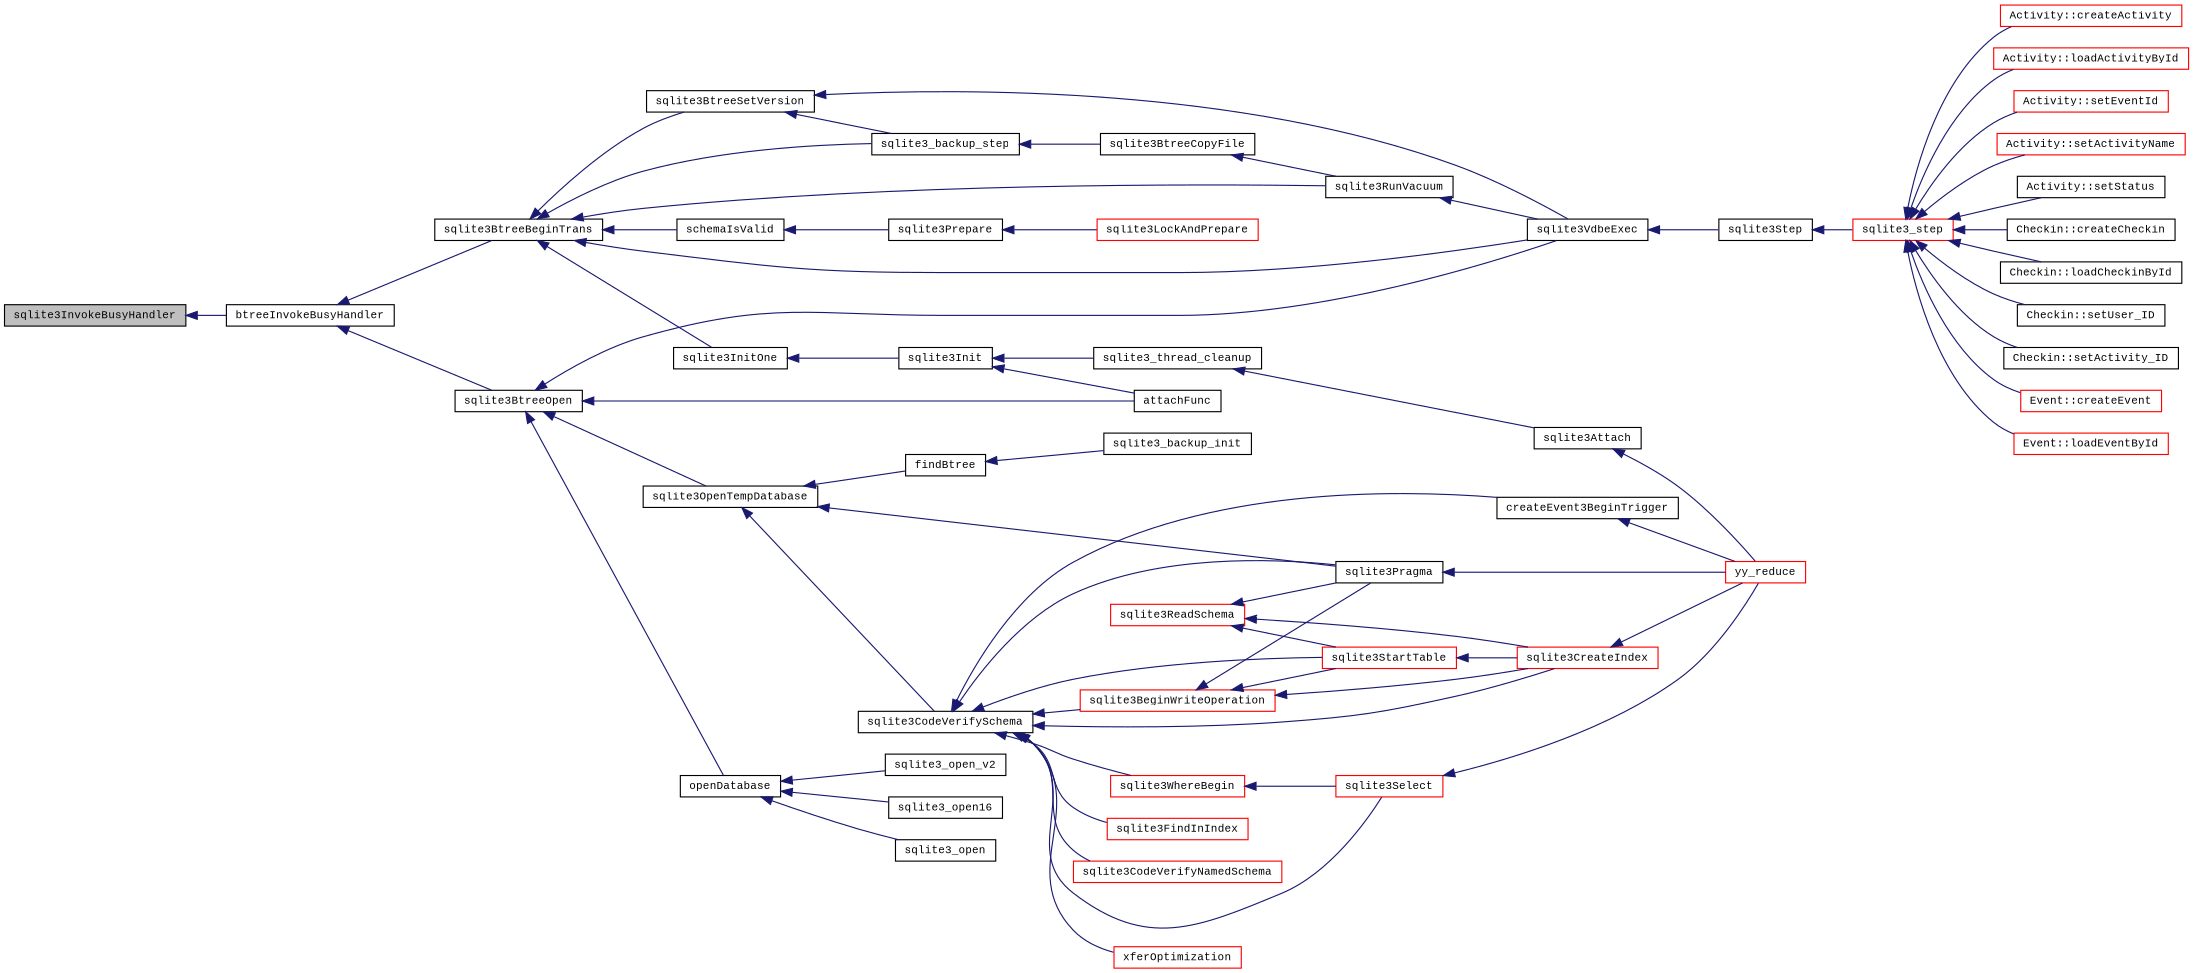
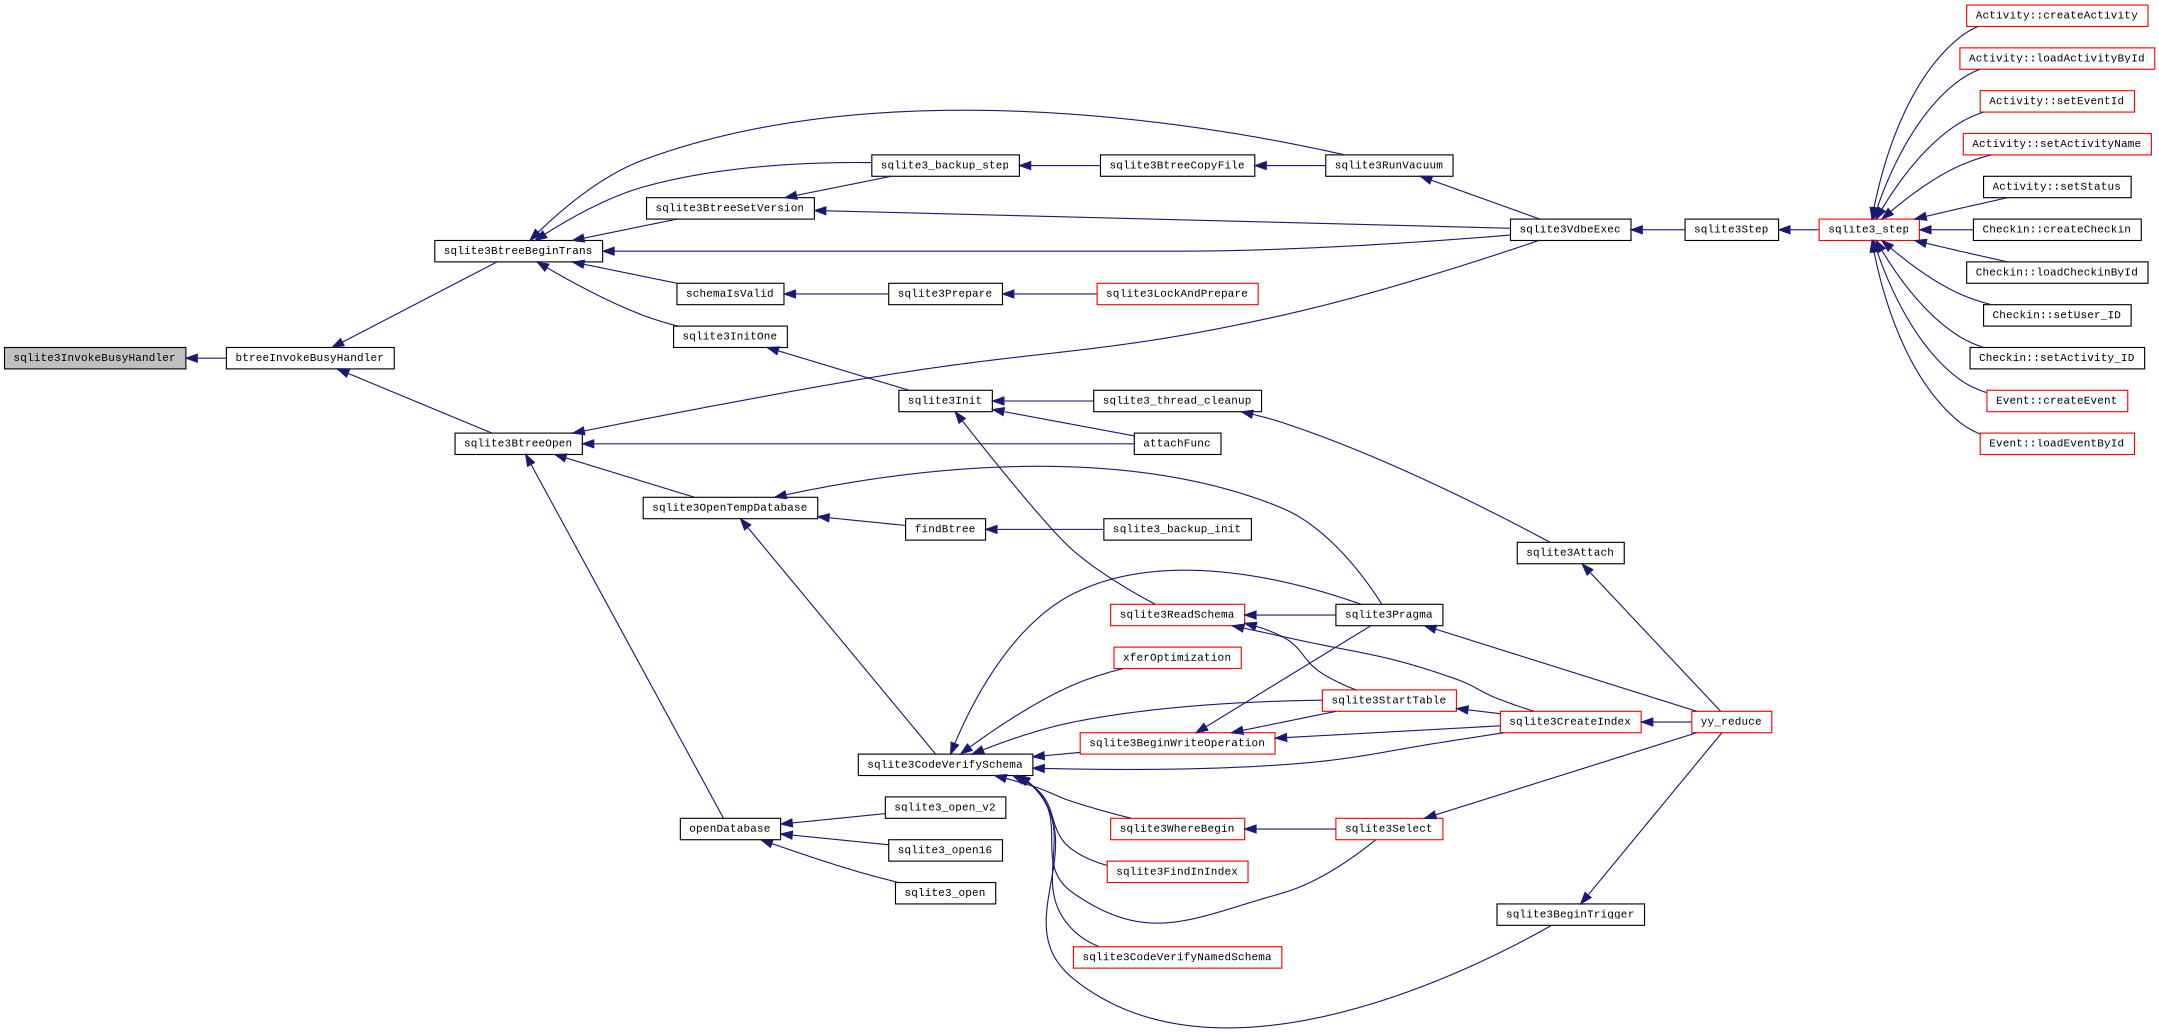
  digraph {
    fontname="Liberation Mono"
    rankdir=LR
    node [color=black fillcolor=white fontname="Liberation Mono" fontsize=10 shape=record style=filled]
    edge [color=midnightblue dir=back fontname="Liberation Mono" fontsize=10 labelfontname=FreeSans labelfontsize=10 style=solid]
    n1 [fillcolor=grey75 fontcolor=black height=0.2 label=sqlite3InvokeBusyHandler width=0.4]
    n2 [height=0.2 label=btreeInvokeBusyHandler width=0.4]
    n3 [height=0.2 label=sqlite3BtreeOpen width=0.4]
    n4 [height=0.2 label=sqlite3BtreeBeginTrans width=0.4]
    n5 [height=0.2 label=sqlite3VdbeExec width=0.4]
    n6 [height=0.2 label=attachFunc width=0.4]
    n7 [height=0.2 label=sqlite3OpenTempDatabase width=0.4]
    n8 [height=0.2 label=openDatabase width=0.4]
    n9 [height=0.2 label=sqlite3BtreeSetVersion width=0.4]
    n10 [height=0.2 label=sqlite3_backup_step width=0.4]
    n11 [height=0.2 label=sqlite3RunVacuum width=0.4]
    n12 [height=0.2 label=sqlite3InitOne width=0.4]
    n13 [height=0.2 label=schemaIsValid width=0.4]
    n14 [height=0.2 label=sqlite3Step width=0.4]
    n15 [height=0.2 label=findBtree width=0.4]
    n16 [height=0.2 label=sqlite3CodeVerifySchema width=0.4]
    n17 [height=0.2 label=sqlite3Pragma width=0.4]
    n18 [height=0.2 label=sqlite3_open width=0.4]
    n19 [height=0.2 label=sqlite3_open_v2 width=0.4]
    n20 [height=0.2 label=sqlite3_open16 width=0.4]
    n21 [color=red height=0.2 label=sqlite3_step width=0.4]
    n22 [color=red height=0.2 label="Activity::createActivity" width=0.4]
    n23 [color=red height=0.2 label="Activity::loadActivityById" width=0.4]
    n24 [color=red height=0.2 label="Activity::setEventId" width=0.4]
    n25 [color=red height=0.2 label="Activity::setActivityName" width=0.4]
    n26 [height=0.2 label="Activity::setStatus" width=0.4]
    n27 [height=0.2 label="Checkin::createCheckin" width=0.4]
    n28 [height=0.2 label="Checkin::loadCheckinById" width=0.4]
    n29 [height=0.2 label="Checkin::setUser_ID" width=0.4]
    n30 [height=0.2 label="Checkin::setActivity_ID" width=0.4]
    n31 [color=red height=0.2 label="Event::createEvent" width=0.4]
    n32 [color=red height=0.2 label="Event::loadEventById" width=0.4]
    n33 [height=0.2 label=sqlite3Attach width=0.4]
    n34 [color=red height=0.2 label=yy_reduce width=0.4]
    n35 [height=0.2 label=sqlite3_backup_init width=0.4]
    n36 [color=red height=0.2 label=sqlite3FindInIndex width=0.4]
    n37 [color=red height=0.2 label=sqlite3StartTable width=0.4]
    n38 [color=red height=0.2 label=sqlite3CreateIndex width=0.4]
    n39 [color=red height=0.2 label=sqlite3CodeVerifyNamedSchema width=0.4]
    n40 [color=red height=0.2 label=sqlite3BeginWriteOperation width=0.4]
    n41 [color=red height=0.2 label=xferOptimization width=0.4]
    n42 [color=red height=0.2 label=sqlite3Select width=0.4]
-   n43 [height=0.2 label=createEvent3BeginTrigger width=0.4]
+   n43 [height=0.2 label=sqlite3BeginTrigger width=0.4]
    n44 [color=red height=0.2 label=sqlite3WhereBegin width=0.4]
    n45 [height=0.2 label=sqlite3BtreeCopyFile width=0.4]
    n46 [height=0.2 label=sqlite3Init width=0.4]
    n47 [height=0.2 label=sqlite3Prepare width=0.4]
    n48 [color=red height=0.2 label=sqlite3ReadSchema width=0.4]
    n49 [height=0.2 label=sqlite3_thread_cleanup width=0.4]
    n50 [color=red height=0.2 label=sqlite3LockAndPrepare width=0.4]
    n1 -> n2
    n2 -> n3
    n2 -> n4
    n3 -> n5
    n3 -> n6
    n3 -> n7
    n3 -> n8
    n4 -> n5
    n4 -> n9
    n4 -> n10
    n4 -> n11
    n4 -> n12
    n4 -> n13
    n5 -> n14
    n7 -> n15
    n7 -> n16
    n7 -> n17
    n8 -> n18
    n8 -> n19
    n8 -> n20
    n9 -> n5
    n9 -> n10
    n10 -> n45
    n11 -> n5
    n12 -> n46
    n13 -> n47
    n14 -> n21
    n15 -> n35
    n16 -> n17
    n16 -> n36
    n16 -> n37
    n16 -> n38
    n16 -> n39
    n16 -> n40
    n16 -> n41
    n16 -> n42
    n16 -> n43
    n16 -> n44
    n17 -> n34
    n21 -> n22
    n21 -> n23
    n21 -> n24
    n21 -> n25
    n21 -> n26
    n21 -> n27
    n21 -> n28
    n21 -> n29
    n21 -> n30
    n21 -> n31
    n21 -> n32
    n33 -> n34
    n37 -> n38
    n38 -> n34
    n40 -> n17
    n40 -> n37
    n40 -> n38
    n42 -> n34
    n43 -> n34
    n44 -> n42
    n45 -> n11
    n46 -> n6
+   n46 -> n48
    n46 -> n49
    n47 -> n50
    n48 -> n17
    n48 -> n37
    n48 -> n38
    n49 -> n33
  }
